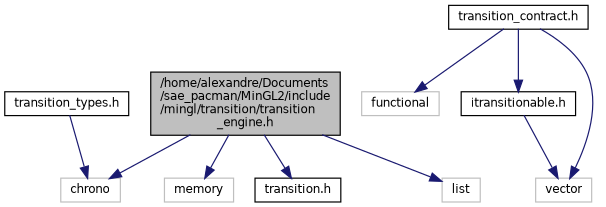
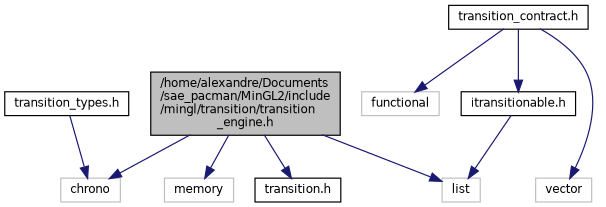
  digraph {
    node [color=black fillcolor=white fontname=Helvetica fontsize=10 shape=record style=filled]
    edge [color=midnightblue fontname=Helvetica fontsize=10 labelfontname=Helvetica labelfontsize=10 style=solid]
    n1 [fillcolor=grey75 fontcolor=black height=0.2 label="/home/alexandre/Documents\l/sae_pacman/MinGL2/include\l/mingl/transition/transition\l_engine.h" width=0.4]
    n2 [color=grey75 height=0.2 label=chrono width=0.4]
    n3 [color=grey75 height=0.2 label=memory width=0.4]
    n4 [color=grey75 height=0.2 label=list width=0.4]
    n5 [height=0.2 label="transition.h" width=0.4]
    n6 [height=0.2 label="transition_contract.h" width=0.4]
    n7 [color=grey75 height=0.2 label=functional width=0.4]
    n8 [color=grey75 height=0.2 label=vector width=0.4]
    n9 [height=0.2 label="itransitionable.h" width=0.4]
    n10 [height=0.2 label="transition_types.h" width=0.4]
    n1 -> n2
    n1 -> n3
    n1 -> n4
    n1 -> n5
    n6 -> n7
    n6 -> n8
    n6 -> n9
-   n9 -> n8
+   n9 -> n4
    n10 -> n2
  }
